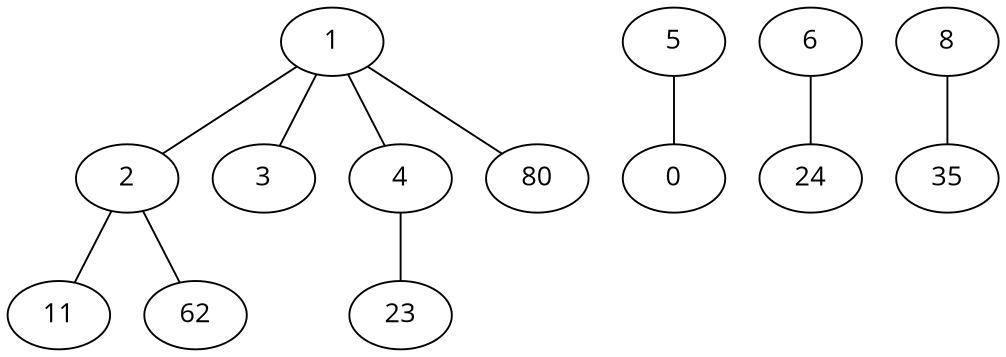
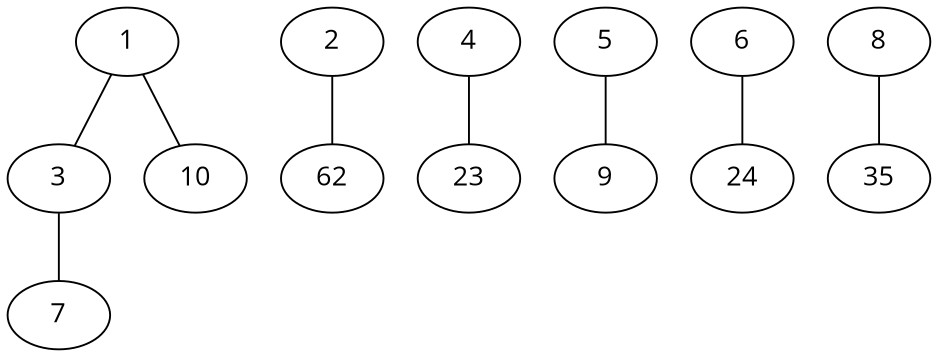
  graph {
    fontname="Open Sans"
    node [chem=H fontname="Open Sans"]
    edge [fontname="Open Sans" valence=1]
    1 [chem=C]
    2 [chem=C]
    3 [chem=C]
    4 [chem=O]
-   10 [label=80]
-   11
+   10
    n7 [label=62]
+   7 [chem=O]
    n9 [label=23]
    5 [chem=C]
-   9 [chem=O label=0]
+   9 [chem=O]
    6 [chem=O]
    n13 [label=24]
    8 [chem=O]
    n15 [label=35]
-   1 -- 2
    1 -- 3
-   1 -- 4
    1 -- 10
-   2 -- 11
    2 -- n7
+   3 -- 7 [valence=2]
    4 -- n9
    5 -- 9 [valence=2]
    6 -- n13
    8 -- n15
  }
